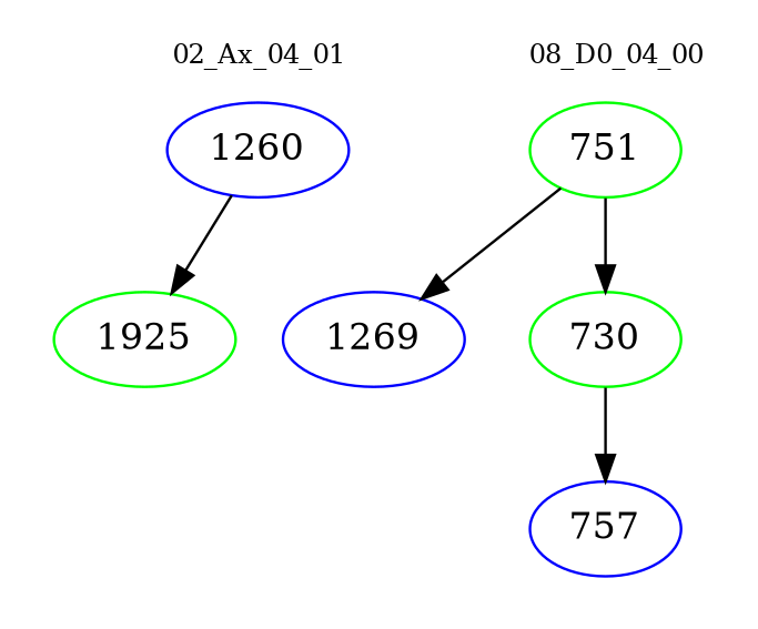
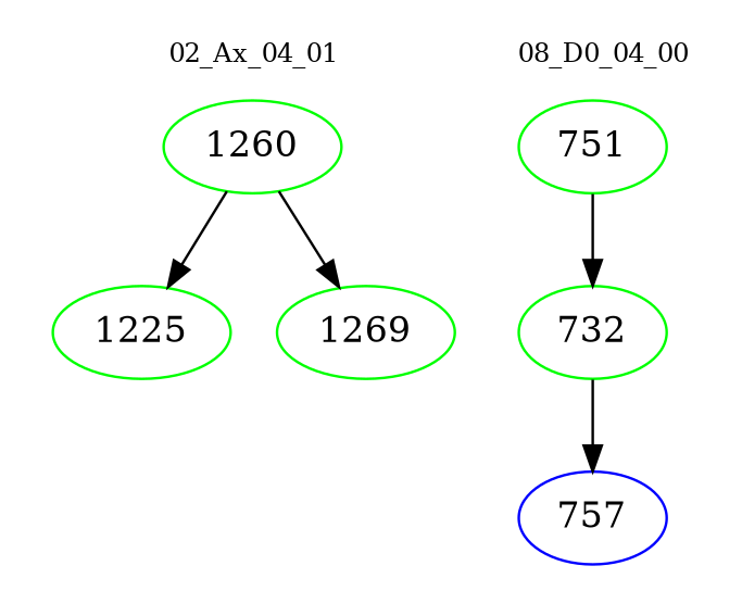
  digraph {
    node [color=blue]
    edge [color=black]
-   n1 [label=1260]
-   n2 [color=green label=1925]
-   n3 [label=1269]
+   n1 [color=green label=1260]
+   n2 [color=green label=1225]
+   n3 [color=green label=1269]
    n4 [color=green label=751]
-   n5 [color=green label=730]
+   n5 [color=green label=732]
    n6 [label=757]
    subgraph cluster_1 {
      color=white
      fontsize=10
      label="02_Ax_04_01"
      n1
      n2
      n3
    }
    subgraph cluster_2 {
      color=white
      fontsize=10
      label="08_D0_04_00"
      n4
      n5
      n6
    }
    n1 -> n2
-   n4 -> n3
+   n1 -> n3
    n4 -> n5
    n5 -> n6
  }
